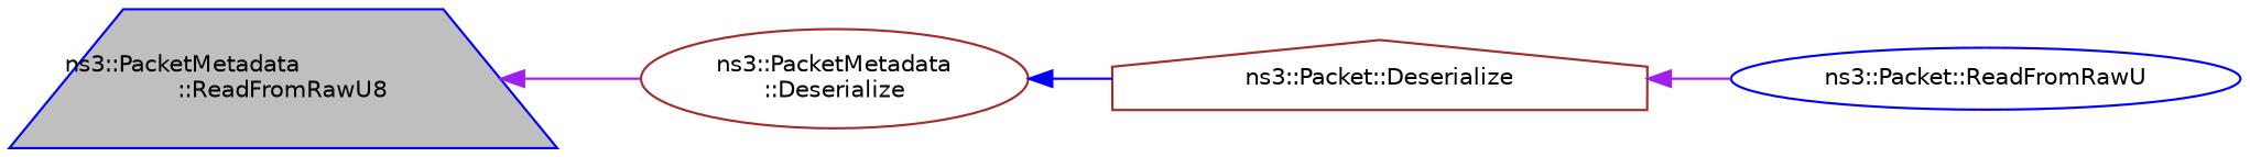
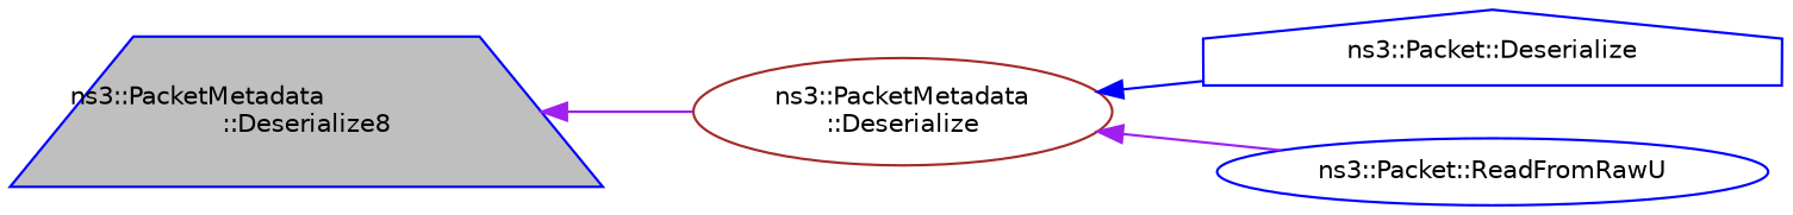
  digraph {
    rankdir=LR
    node [color=blue fillcolor=white fontname=Helvetica fontsize=10 shape=ellipse style=filled]
    edge [color=purple dir=back fontname=Helvetica fontsize=10 labelfontname=Helvetica labelfontsize=10 style=solid]
-   n1 [fillcolor=grey75 fontcolor=black height=0.2 label="ns3::PacketMetadata\l::ReadFromRawU8" shape=trapezium width=0.4]
+   n1 [fillcolor=grey75 fontcolor=black height=0.2 label="ns3::PacketMetadata\l::Deserialize8" shape=trapezium width=0.4]
    n2 [color=brown height=0.2 label="ns3::PacketMetadata\l::Deserialize" width=0.4]
-   n3 [color=brown height=0.2 label="ns3::Packet::Deserialize" shape=house width=0.4]
+   n3 [height=0.2 label="ns3::Packet::Deserialize" shape=house width=0.4]
    n4 [height=0.2 label="ns3::Packet::ReadFromRawU" width=0.4]
    n1 -> n2
    n2 -> n3 [color=blue]
-   n3 -> n4
+   n2 -> n4
  }
